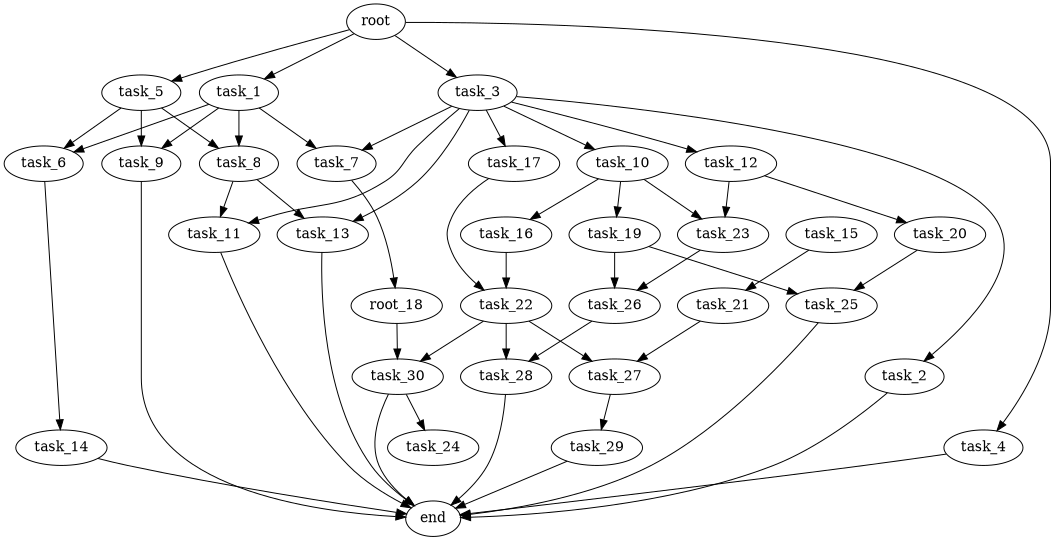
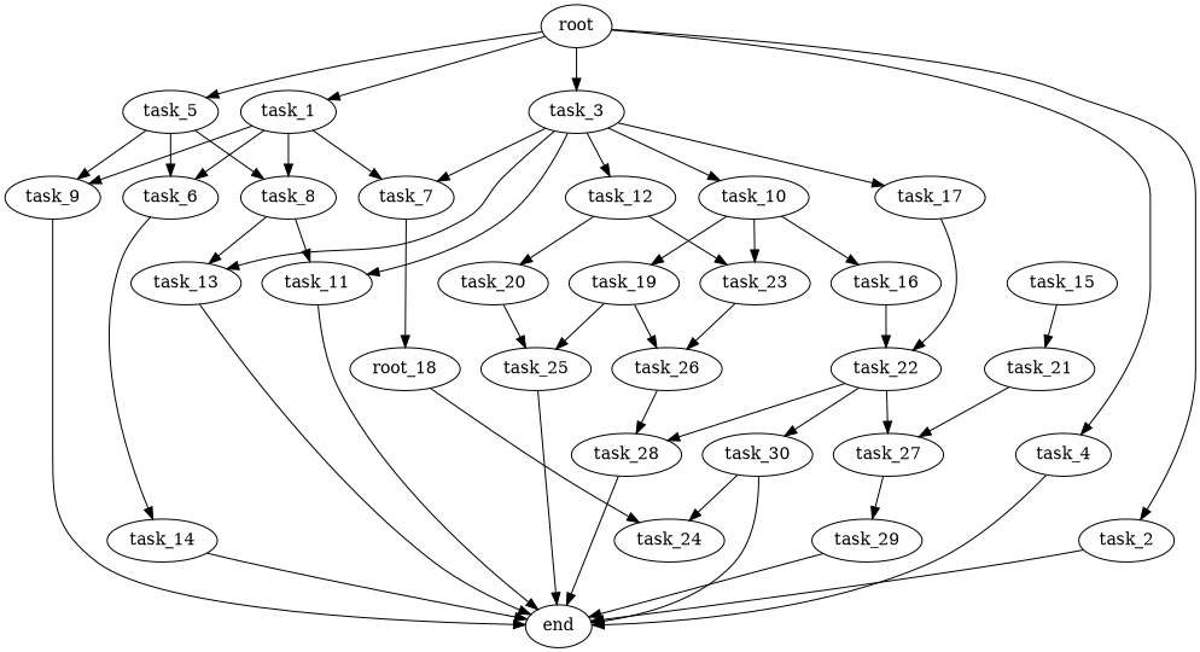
  digraph {
    root
    task_1
    task_2
    task_3
    task_4
    task_5
    task_6
    task_7
    task_8
    task_9
    end
    task_10
    task_11
    task_12
    task_13
    task_17
    task_14
    n18 [label=root_18]
    task_16
    task_19
    task_23
    task_20
    task_22
    task_24
    task_25
    task_26
    task_15
    task_21
    task_27
    task_28
    task_30
    task_29
    root -> task_1
-   task_3 -> task_2
+   root -> task_2
    root -> task_3
    root -> task_4
    root -> task_5
    task_1 -> task_6
    task_1 -> task_7
    task_1 -> task_8
    task_1 -> task_9
    task_2 -> end
    task_3 -> task_7
    task_3 -> task_10
    task_3 -> task_11
    task_3 -> task_12
    task_3 -> task_13
    task_3 -> task_17
    task_4 -> end
    task_5 -> task_6
    task_5 -> task_8
    task_5 -> task_9
    task_6 -> task_14
    task_7 -> n18
    task_8 -> task_11
    task_8 -> task_13
    task_9 -> end
    task_10 -> task_16
    task_10 -> task_19
    task_10 -> task_23
    task_11 -> end
    task_12 -> task_23
    task_12 -> task_20
    task_13 -> end
    task_17 -> task_22
    task_14 -> end
-   n18 -> task_30
+   n18 -> task_24
    task_16 -> task_22
    task_19 -> task_25
    task_19 -> task_26
    task_23 -> task_26
    task_20 -> task_25
    task_22 -> task_27
    task_22 -> task_28
    task_22 -> task_30
    task_25 -> end
    task_26 -> task_28
    task_15 -> task_21
    task_21 -> task_27
    task_27 -> task_29
    task_28 -> end
    task_30 -> end
    task_30 -> task_24
    task_29 -> end
  }
